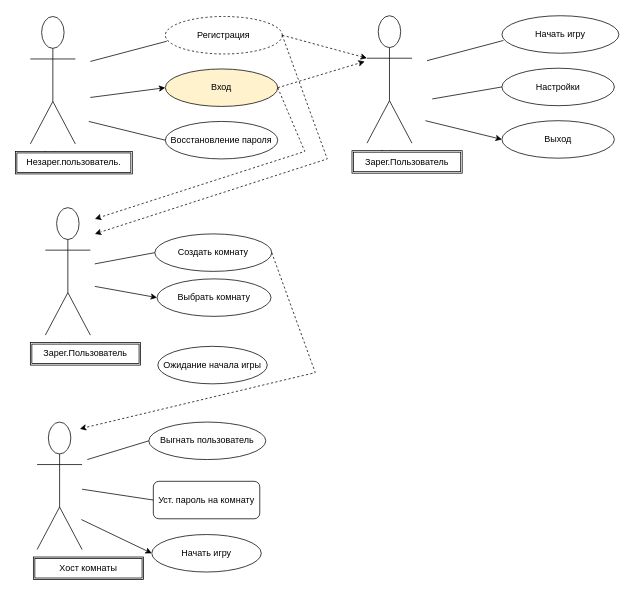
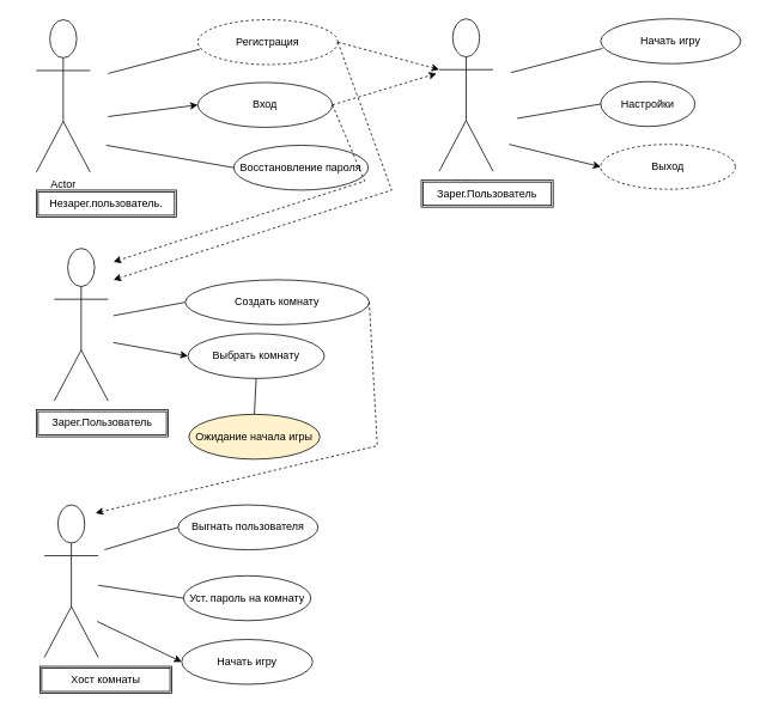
  <mxCell id="0" />
  <mxCell id="1" parent="0" />
  <mxCell id="2" value="Actor" style="shape=umlActor;verticalLabelPosition=bottom;verticalAlign=top;html=1;outlineConnect=0;" parent="1" vertex="1"><mxGeometry x="40" y="21" width="60" height="170" as="geometry" /></mxCell>
  <mxCell id="3" value="Регистрация" style="ellipse;whiteSpace=wrap;html=1;dashed=1;" parent="1" vertex="1"><mxGeometry x="220" y="21" width="156" height="50" as="geometry" /></mxCell>
- <mxCell id="4" value="Вход" style="ellipse;whiteSpace=wrap;html=1;fillColor=#fff2cc;" parent="1" vertex="1"><mxGeometry x="220" y="91" width="150" height="50" as="geometry" /></mxCell>
- <mxCell id="5" value="Восстановление пароля" style="ellipse;whiteSpace=wrap;html=1;" parent="1" vertex="1"><mxGeometry x="220" y="161" width="150" height="50" as="geometry" /></mxCell>
+ <mxCell id="4" value="Вход" style="ellipse;whiteSpace=wrap;html=1;" parent="1" vertex="1"><mxGeometry x="220" y="91" width="150" height="50" as="geometry" /></mxCell>
+ <mxCell id="5" value="Восстановление пароля" style="ellipse;whiteSpace=wrap;html=1;" parent="1" vertex="1"><mxGeometry x="260" y="161" width="150" height="50" as="geometry" /></mxCell>
  <mxCell id="6" value="" style="endArrow=classic;html=1;rounded=0;entryX=0;entryY=0.5;entryDx=0;entryDy=0;" parent="1" target="4" edge="1"><mxGeometry width="50" height="50" relative="1" as="geometry"><mxPoint x="120" y="129" as="sourcePoint" /><mxPoint x="226" y="121" as="targetPoint" /></mxGeometry></mxCell>
  <mxCell id="7" value="" style="endArrow=none;html=1;rounded=0;entryX=0.013;entryY=0.66;entryDx=0;entryDy=0;entryPerimeter=0;" parent="1" target="3" edge="1"><mxGeometry width="50" height="50" relative="1" as="geometry"><mxPoint x="120" y="81" as="sourcePoint" /><mxPoint x="350" y="181" as="targetPoint" /></mxGeometry></mxCell>
  <mxCell id="8" value="" style="endArrow=none;html=1;rounded=0;entryX=0;entryY=0.5;entryDx=0;entryDy=0;" parent="1" edge="1" target="5"><mxGeometry width="50" height="50" relative="1" as="geometry"><mxPoint x="118" y="161" as="sourcePoint" /><mxPoint x="220" y="174" as="targetPoint" /></mxGeometry></mxCell>
- <mxCell id="9" value="Незарег.пользователь." style="shape=ext;double=1;rounded=0;whiteSpace=wrap;html=1;" parent="1" vertex="1"><mxGeometry x="20" y="201" width="156" height="30" as="geometry" /></mxCell>
+ <mxCell id="9" value="Незарег.пользователь." style="shape=ext;double=1;rounded=0;whiteSpace=wrap;html=1;" parent="1" vertex="1"><mxGeometry x="40" y="211" width="156" height="30" as="geometry" /></mxCell>
  <mxCell id="10" value="Actor" style="shape=umlActor;verticalLabelPosition=bottom;verticalAlign=top;html=1;outlineConnect=0;" parent="1" vertex="1"><mxGeometry x="489" y="20" width="60" height="170" as="geometry" /></mxCell>
  <mxCell id="11" value="Начать игру" style="ellipse;whiteSpace=wrap;html=1;" parent="1" vertex="1"><mxGeometry x="669" y="20" width="156" height="50" as="geometry" /></mxCell>
- <mxCell id="12" value="Настройки" style="ellipse;whiteSpace=wrap;html=1;" parent="1" vertex="1"><mxGeometry x="669" y="90" width="150" height="50" as="geometry" /></mxCell>
- <mxCell id="13" value="Выход" style="ellipse;whiteSpace=wrap;html=1;" parent="1" vertex="1"><mxGeometry x="669" y="160" width="150" height="50" as="geometry" /></mxCell>
+ <mxCell id="12" value="Настройки" style="ellipse;whiteSpace=wrap;html=1;" parent="1" vertex="1"><mxGeometry x="669" y="90" width="105" height="50" as="geometry" /></mxCell>
+ <mxCell id="13" value="Выход" style="ellipse;whiteSpace=wrap;html=1;dashed=1;" parent="1" vertex="1"><mxGeometry x="669" y="160" width="150" height="50" as="geometry" /></mxCell>
  <mxCell id="14" value="" style="endArrow=none;html=1;rounded=0;entryX=0.013;entryY=0.66;entryDx=0;entryDy=0;entryPerimeter=0;endFill=0;" parent="1" target="11" edge="1"><mxGeometry width="50" height="50" relative="1" as="geometry"><mxPoint x="569" y="80" as="sourcePoint" /><mxPoint x="799" y="180" as="targetPoint" /></mxGeometry></mxCell>
  <mxCell id="15" value="" style="endArrow=classic;html=1;rounded=0;entryX=0;entryY=0.5;entryDx=0;entryDy=0;endFill=1;" parent="1" edge="1" target="13"><mxGeometry width="50" height="50" relative="1" as="geometry"><mxPoint x="567" y="160" as="sourcePoint" /><mxPoint x="669" y="173" as="targetPoint" /></mxGeometry></mxCell>
  <mxCell id="16" value="Зарег.Пользователь" style="shape=ext;double=1;rounded=0;whiteSpace=wrap;html=1;" parent="1" vertex="1"><mxGeometry x="469" y="200" width="147" height="30" as="geometry" /></mxCell>
  <mxCell id="17" value="" style="endArrow=none;html=1;rounded=0;endFill=0;entryX=0;entryY=0.5;entryDx=0;entryDy=0;" parent="1" edge="1" target="12"><mxGeometry width="50" height="50" relative="1" as="geometry"><mxPoint x="576" y="131" as="sourcePoint" /><mxPoint x="666" y="121" as="targetPoint" /></mxGeometry></mxCell>
  <mxCell id="18" value="Actor" style="shape=umlActor;verticalLabelPosition=bottom;verticalAlign=top;html=1;outlineConnect=0;" parent="1" vertex="1"><mxGeometry x="60" y="276" width="60" height="170" as="geometry" /></mxCell>
  <mxCell id="19" value="Зарег.Пользователь" style="shape=ext;double=1;rounded=0;whiteSpace=wrap;html=1;" parent="1" vertex="1"><mxGeometry x="40" y="456" width="147" height="30" as="geometry" /></mxCell>
- <mxCell id="20" value="Создать комнату" style="ellipse;whiteSpace=wrap;html=1;" parent="1" vertex="1"><mxGeometry x="206" y="311" width="156" height="50" as="geometry" /></mxCell>
+ <mxCell id="20" value="Создать комнату" style="ellipse;whiteSpace=wrap;html=1;" parent="1" vertex="1"><mxGeometry x="206" y="311" width="205" height="50" as="geometry" /></mxCell>
  <mxCell id="21" value="" style="endArrow=none;html=1;rounded=0;entryX=0;entryY=0.5;entryDx=0;entryDy=0;endFill=0;" parent="1" target="20" edge="1"><mxGeometry width="50" height="50" relative="1" as="geometry"><mxPoint x="126" y="351" as="sourcePoint" /><mxPoint x="396" y="411" as="targetPoint" /></mxGeometry></mxCell>
  <mxCell id="22" value="Выбрать комнату" style="ellipse;whiteSpace=wrap;html=1;" parent="1" vertex="1"><mxGeometry x="209" y="371" width="152" height="50" as="geometry" /></mxCell>
- <mxCell id="23" value="Ожидание начала игры" style="ellipse;whiteSpace=wrap;html=1;" parent="1" vertex="1"><mxGeometry x="210" y="461" width="146" height="50" as="geometry" /></mxCell>
+ <mxCell id="23" value="Ожидание начала игры" style="ellipse;whiteSpace=wrap;html=1;fillColor=#fff2cc;" parent="1" vertex="1"><mxGeometry x="210" y="461" width="146" height="50" as="geometry" /></mxCell>
+ <mxCell id="24" value="" style="endArrow=none;html=1;rounded=0;exitX=0.5;exitY=1;exitDx=0;exitDy=0;entryX=0.5;entryY=0;entryDx=0;entryDy=0;endFill=0;" parent="1" source="22" target="23" edge="1"><mxGeometry width="50" height="50" relative="1" as="geometry"><mxPoint x="346" y="461" as="sourcePoint" /><mxPoint x="396" y="411" as="targetPoint" /></mxGeometry></mxCell>
  <mxCell id="25" value="Actor" style="shape=umlActor;verticalLabelPosition=bottom;verticalAlign=top;html=1;outlineConnect=0;" parent="1" vertex="1"><mxGeometry x="49" y="562" width="60" height="170" as="geometry" /></mxCell>
  <mxCell id="26" value="Хост комнаты" style="shape=ext;double=1;rounded=0;whiteSpace=wrap;html=1;" parent="1" vertex="1"><mxGeometry x="44" y="742" width="147" height="30" as="geometry" /></mxCell>
- <mxCell id="27" value="Выгнать пользователь" style="ellipse;whiteSpace=wrap;html=1;" parent="1" vertex="1"><mxGeometry x="198" y="562" width="156" height="50" as="geometry" /></mxCell>
- <mxCell id="28" value="Уст. пароль на комнату" style="whiteSpace=wrap;html=1;rounded=1;" parent="1" vertex="1"><mxGeometry x="204" y="641" width="142" height="50" as="geometry" /></mxCell>
+ <mxCell id="27" value="Выгнать пользователя" style="ellipse;whiteSpace=wrap;html=1;" parent="1" vertex="1"><mxGeometry x="198" y="562" width="156" height="50" as="geometry" /></mxCell>
+ <mxCell id="28" value="Уст. пароль на комнату" style="ellipse;whiteSpace=wrap;html=1;" parent="1" vertex="1"><mxGeometry x="204" y="641" width="142" height="50" as="geometry" /></mxCell>
  <mxCell id="29" value="Начать игру" style="ellipse;whiteSpace=wrap;html=1;" parent="1" vertex="1"><mxGeometry x="202" y="712" width="146" height="50" as="geometry" /></mxCell>
  <mxCell id="30" value="" style="endArrow=none;html=1;rounded=0;endFill=0;entryX=0;entryY=0.5;entryDx=0;entryDy=0;" parent="1" edge="1" target="27"><mxGeometry width="50" height="50" relative="1" as="geometry"><mxPoint x="116" y="612" as="sourcePoint" /><mxPoint x="196" y="591" as="targetPoint" /></mxGeometry></mxCell>
  <mxCell id="31" value="" style="endArrow=none;html=1;rounded=0;entryX=0;entryY=0.5;entryDx=0;entryDy=0;" parent="1" source="25" target="28" edge="1"><mxGeometry width="50" height="50" relative="1" as="geometry"><mxPoint x="346" y="632" as="sourcePoint" /><mxPoint x="206" y="661" as="targetPoint" /></mxGeometry></mxCell>
  <mxCell id="32" value="" style="endArrow=classic;html=1;rounded=0;entryX=0;entryY=0.5;entryDx=0;entryDy=0;endFill=1;" parent="1" target="29" edge="1"><mxGeometry width="50" height="50" relative="1" as="geometry"><mxPoint x="108" y="692" as="sourcePoint" /><mxPoint x="198" y="682" as="targetPoint" /></mxGeometry></mxCell>
  <mxCell id="33" value="" style="endArrow=classic;dashed=1;html=1;rounded=0;exitX=1;exitY=0.5;exitDx=0;exitDy=0;entryX=0;entryY=0.333;entryDx=0;entryDy=0;entryPerimeter=0;startArrow=none;startFill=0;endFill=1;" edge="1" parent="1" source="3" target="10"><mxGeometry width="50" height="50" relative="1" as="geometry"><mxPoint x="536" y="421" as="sourcePoint" /><mxPoint x="586" y="371" as="targetPoint" /><Array as="points" /></mxGeometry></mxCell>
  <mxCell id="34" value="" style="endArrow=classic;dashed=1;html=1;rounded=0;exitX=1;exitY=0.5;exitDx=0;exitDy=0;endFill=1;" edge="1" parent="1" source="4"><mxGeometry width="50" height="50" relative="1" as="geometry"><mxPoint x="356" y="121" as="sourcePoint" /><mxPoint x="486" y="81" as="targetPoint" /><Array as="points" /></mxGeometry></mxCell>
  <mxCell id="35" value="" style="endArrow=classic;dashed=1;html=1;rounded=0;exitX=1;exitY=0.5;exitDx=0;exitDy=0;endFill=1;" edge="1" parent="1" source="3"><mxGeometry width="50" height="50" relative="1" as="geometry"><mxPoint x="536" y="421" as="sourcePoint" /><mxPoint x="126" y="311" as="targetPoint" /><Array as="points"><mxPoint x="436" y="211" /></Array></mxGeometry></mxCell>
  <mxCell id="36" value="" style="endArrow=classic;dashed=1;html=1;rounded=0;exitX=1;exitY=0.5;exitDx=0;exitDy=0;endFill=1;" edge="1" parent="1" source="4"><mxGeometry width="50" height="50" relative="1" as="geometry"><mxPoint x="386" y="56" as="sourcePoint" /><mxPoint x="126" y="291" as="targetPoint" /><Array as="points"><mxPoint x="406" y="201" /></Array></mxGeometry></mxCell>
  <mxCell id="37" value="" style="endArrow=classic;dashed=1;html=1;rounded=0;exitX=1;exitY=0.5;exitDx=0;exitDy=0;endFill=1;" edge="1" parent="1" source="20"><mxGeometry width="50" height="50" relative="1" as="geometry"><mxPoint x="360" y="331" as="sourcePoint" /><mxPoint x="106" y="571" as="targetPoint" /><Array as="points"><mxPoint x="420" y="496" /></Array></mxGeometry></mxCell>
  <mxCell id="38" value="" style="endArrow=classic;html=1;rounded=0;entryX=0;entryY=0.5;entryDx=0;entryDy=0;endFill=1;" edge="1" parent="1" target="22"><mxGeometry width="50" height="50" relative="1" as="geometry"><mxPoint x="126" y="381" as="sourcePoint" /><mxPoint x="206" y="416" as="targetPoint" /></mxGeometry></mxCell>
